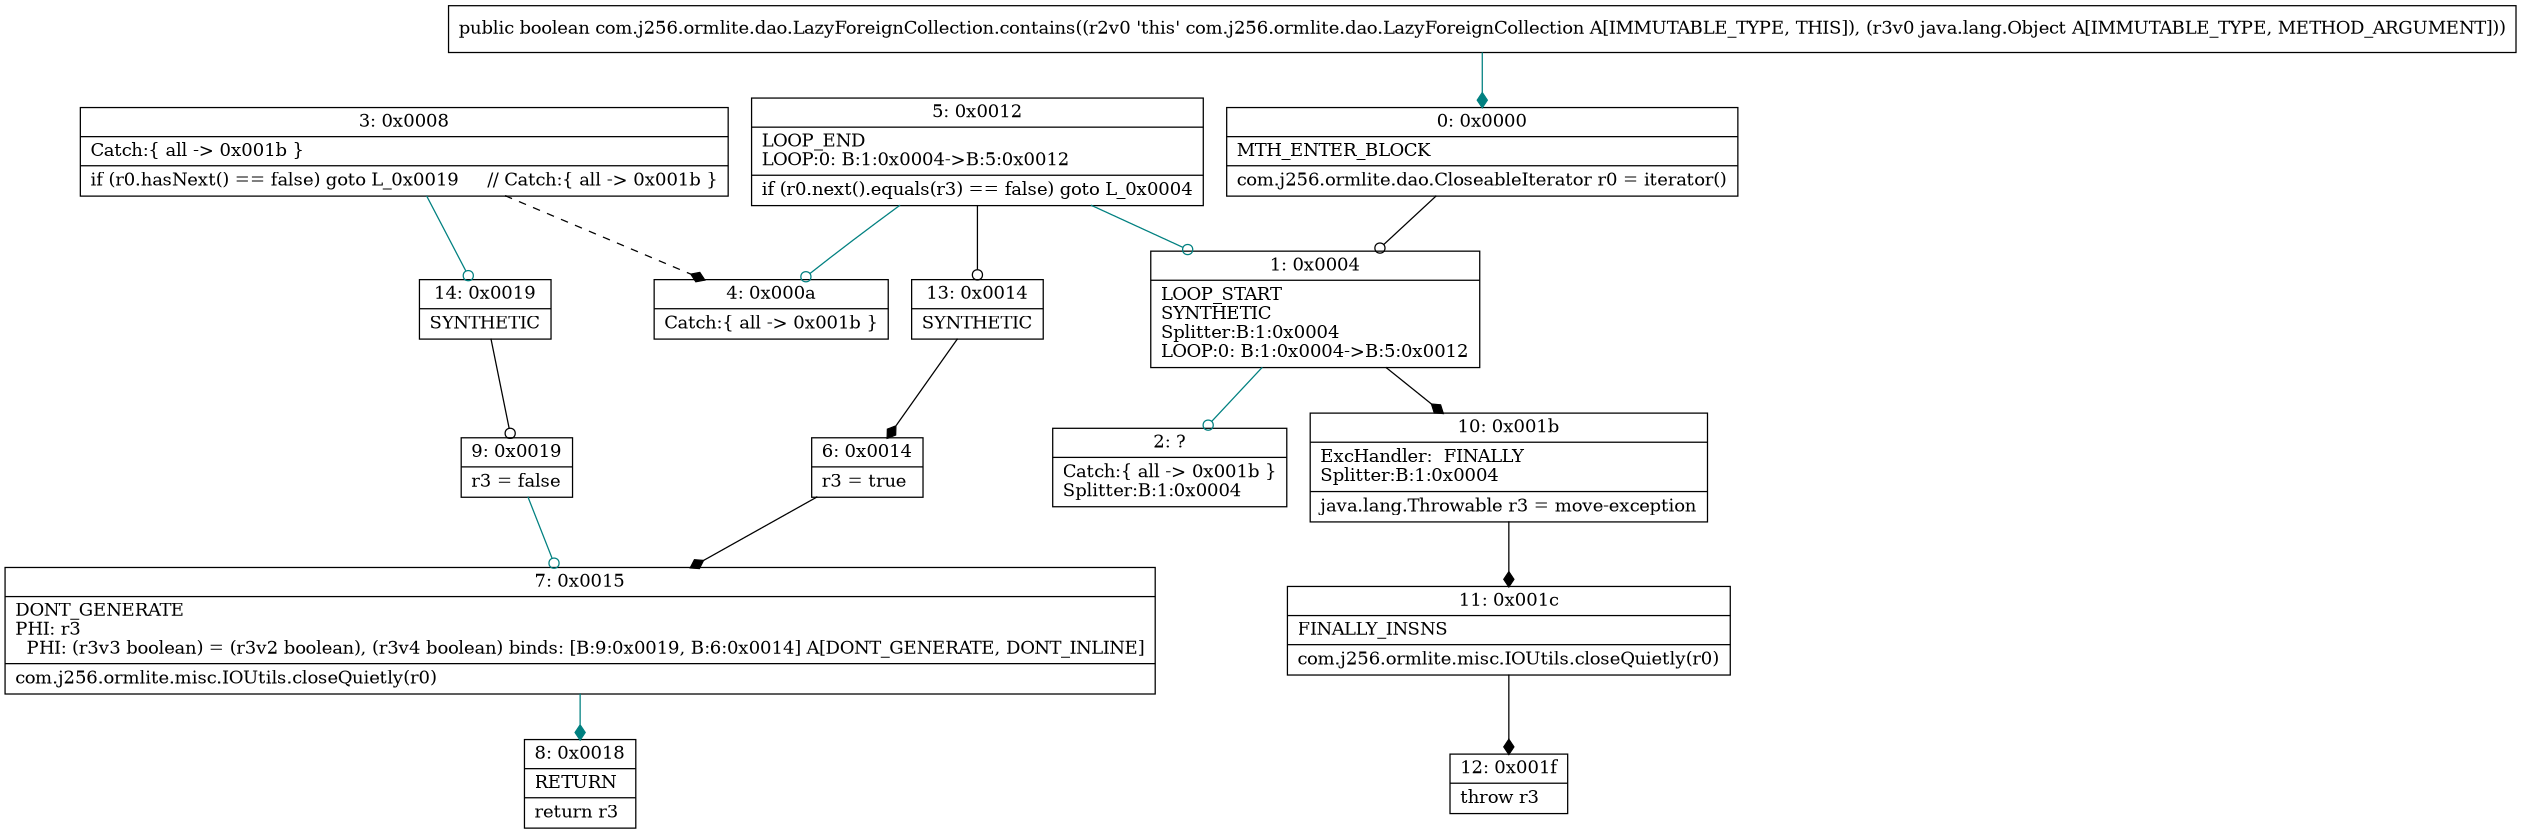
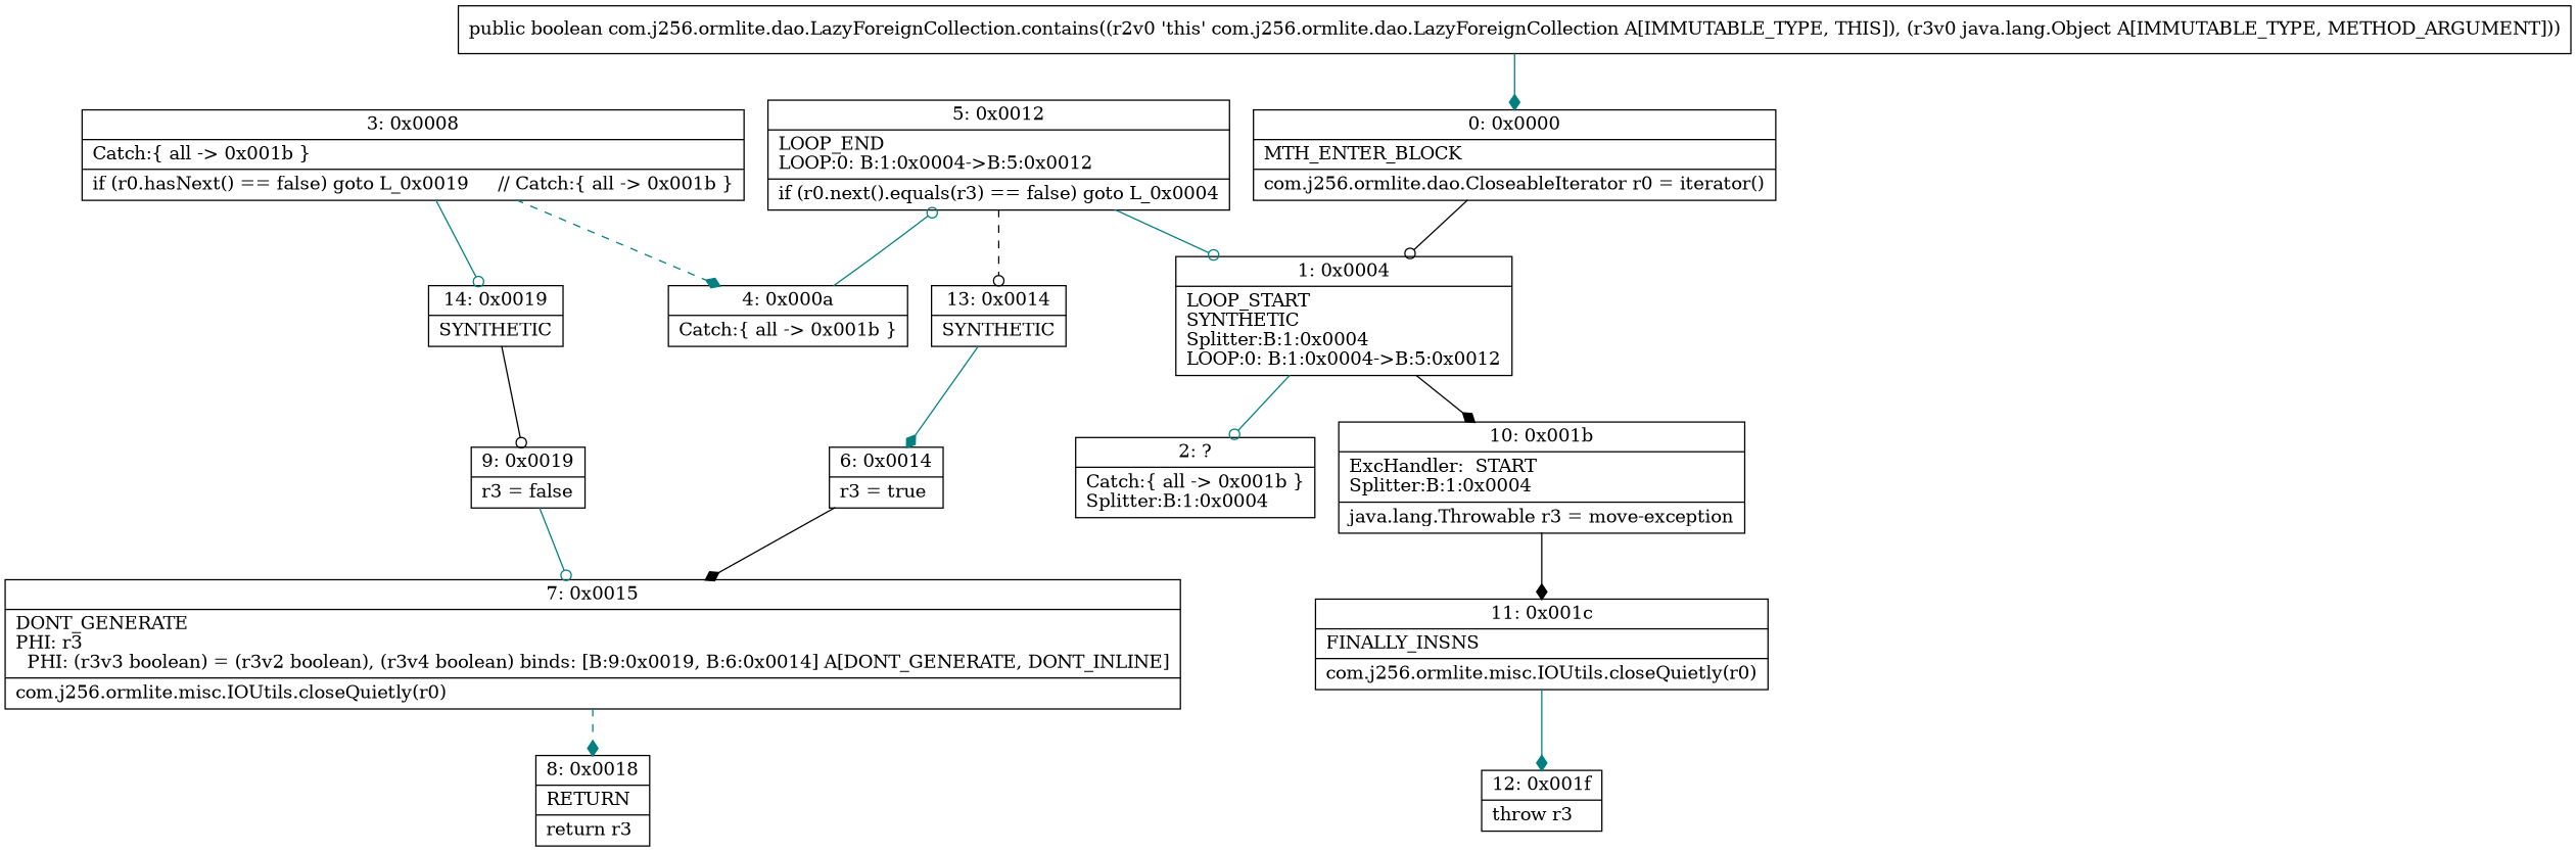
  digraph {
    node [shape=record]
    edge [arrowhead=odot color=teal]
    n1 [label="{0\:\ 0x0000|MTH_ENTER_BLOCK\l|com.j256.ormlite.dao.CloseableIterator r0 = iterator()\l}"]
    n2 [label="{1\:\ 0x0004|LOOP_START\lSYNTHETIC\lSplitter:B:1:0x0004\lLOOP:0: B:1:0x0004\-\>B:5:0x0012\l}"]
    n3 [label="{2\:\ ?|Catch:\{ all \-\> 0x001b \}\lSplitter:B:1:0x0004\l}"]
-   n4 [label="{10\:\ 0x001b|ExcHandler:  FINALLY\lSplitter:B:1:0x0004\l|java.lang.Throwable r3 = move\-exception\l}"]
+   n4 [label="{10\:\ 0x001b|ExcHandler:  START\lSplitter:B:1:0x0004\l|java.lang.Throwable r3 = move\-exception\l}"]
    n5 [label="{11\:\ 0x001c|FINALLY_INSNS\l|com.j256.ormlite.misc.IOUtils.closeQuietly(r0)\l}"]
    n6 [label="{3\:\ 0x0008|Catch:\{ all \-\> 0x001b \}\l|if (r0.hasNext() == false) goto L_0x0019     \/\/ Catch:\{ all \-\> 0x001b \}\l}"]
    n7 [label="{4\:\ 0x000a|Catch:\{ all \-\> 0x001b \}\l}"]
    n8 [label="{14\:\ 0x0019|SYNTHETIC\l}"]
    n9 [label="{5\:\ 0x0012|LOOP_END\lLOOP:0: B:1:0x0004\-\>B:5:0x0012\l|if (r0.next().equals(r3) == false) goto L_0x0004\l}"]
    n10 [label="{9\:\ 0x0019|r3 = false\l}"]
    n11 [label="{13\:\ 0x0014|SYNTHETIC\l}"]
    n12 [label="{6\:\ 0x0014|r3 = true\l}"]
    n13 [label="{7\:\ 0x0015|DONT_GENERATE\lPHI: r3 \l  PHI: (r3v3 boolean) = (r3v2 boolean), (r3v4 boolean) binds: [B:9:0x0019, B:6:0x0014] A[DONT_GENERATE, DONT_INLINE]\l|com.j256.ormlite.misc.IOUtils.closeQuietly(r0)\l}"]
    n14 [label="{8\:\ 0x0018|RETURN\l|return r3\l}"]
    n15 [label="{12\:\ 0x001f|throw r3\l}"]
    n16 [label="{public boolean com.j256.ormlite.dao.LazyForeignCollection.contains((r2v0 'this' com.j256.ormlite.dao.LazyForeignCollection A[IMMUTABLE_TYPE, THIS]), (r3v0 java.lang.Object A[IMMUTABLE_TYPE, METHOD_ARGUMENT])) }"]
    n1 -> n2 [color=black]
    n2 -> n3
    n2 -> n4 [arrowhead=diamond color=black]
    n4 -> n5 [arrowhead=diamond color=black]
-   n5 -> n15 [arrowhead=diamond color=black]
-   n6 -> n7 [arrowhead=diamond color=black style=dashed]
+   n5 -> n15 [arrowhead=diamond]
+   n6 -> n7 [arrowhead=diamond style=dashed]
    n6 -> n8
-   n9 -> n7
+   n7 -> n9
    n8 -> n10 [color=black]
    n9 -> n2
-   n9 -> n11 [color=black style=solid]
+   n9 -> n11 [color=black style=dashed]
    n10 -> n13
-   n11 -> n12 [arrowhead=diamond color=black]
+   n11 -> n12 [arrowhead=diamond]
    n12 -> n13 [arrowhead=diamond color=black]
-   n13 -> n14 [arrowhead=diamond]
+   n13 -> n14 [arrowhead=diamond style=dashed]
    n16 -> n1 [arrowhead=diamond]
  }
